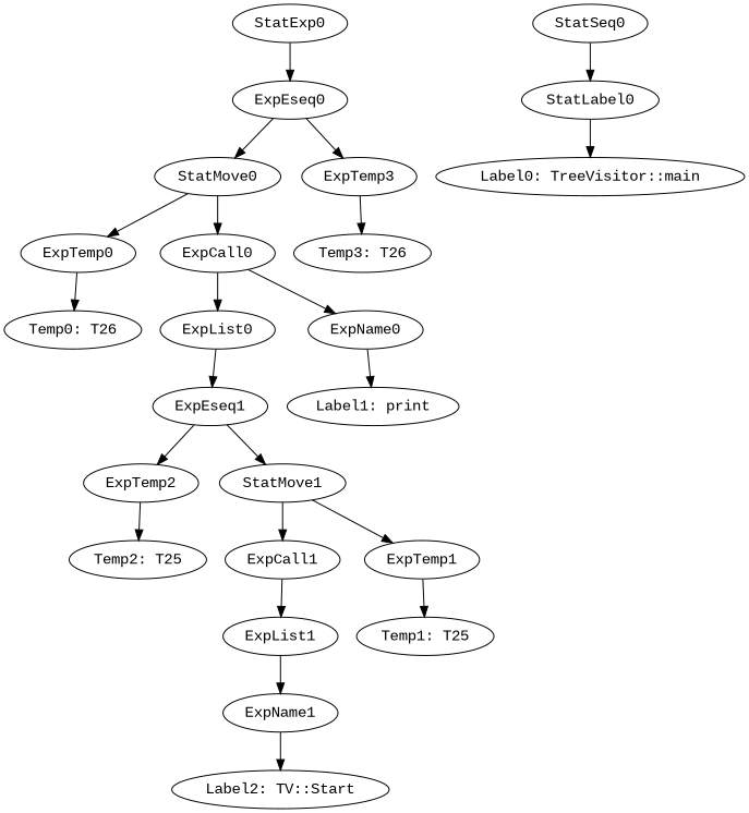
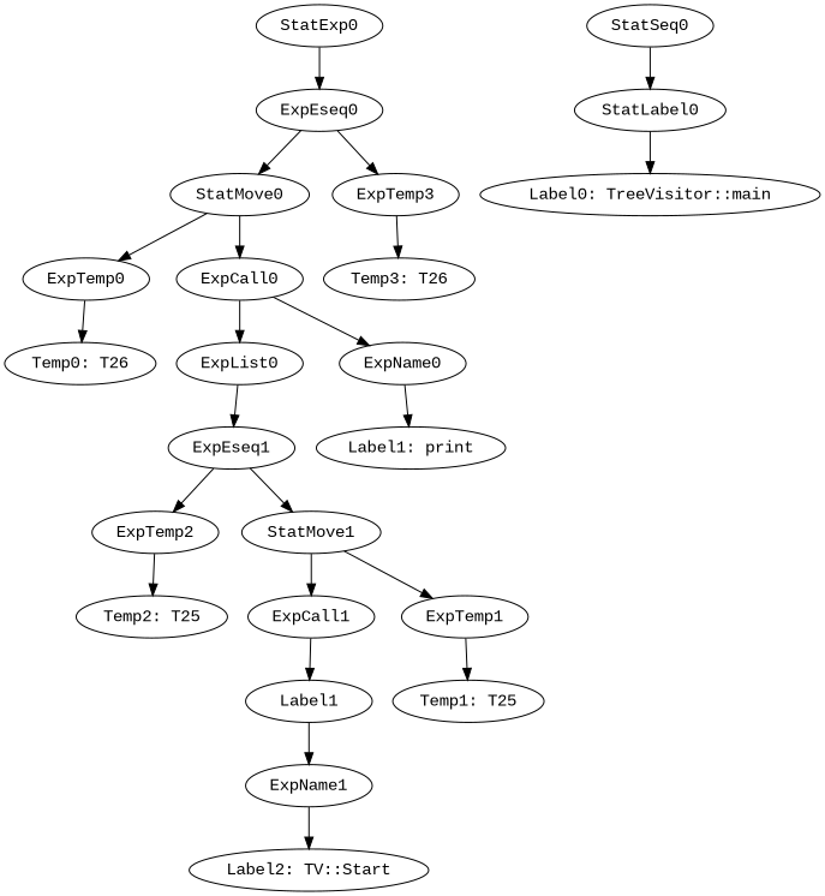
  digraph {
    fontname="Liberation Mono"
    ordering=out
    node [fontname="Liberation Mono"]
    edge [fontname="Liberation Mono"]
    ExpEseq0
    StatMove0
    ExpTemp3
    ExpTemp0
    ExpCall0
    "Temp3: T26"
    "Temp0: T26"
    ExpList0
    ExpName0
    ExpTemp2
    "Temp2: T25"
    ExpEseq1
    StatMove1
    ExpCall1
    ExpTemp1
-   ExpList1
+   ExpList1 [label=Label1]
    "Temp1: T25"
    "Label1: print"
    ExpName1
    "Label2: TV::Start"
    StatExp0
    StatSeq0
    StatLabel0
    "Label0: TreeVisitor::main"
    ExpEseq0 -> StatMove0
    ExpEseq0 -> ExpTemp3
    StatMove0 -> ExpTemp0
    StatMove0 -> ExpCall0
    ExpTemp3 -> "Temp3: T26"
    ExpTemp0 -> "Temp0: T26"
    ExpCall0 -> ExpList0
    ExpCall0 -> ExpName0
    ExpList0 -> ExpEseq1
    ExpName0 -> "Label1: print"
    ExpTemp2 -> "Temp2: T25"
    ExpEseq1 -> ExpTemp2
    ExpEseq1 -> StatMove1
    StatMove1 -> ExpCall1
    StatMove1 -> ExpTemp1
    ExpCall1 -> ExpList1
    ExpTemp1 -> "Temp1: T25"
    ExpList1 -> ExpName1
    ExpName1 -> "Label2: TV::Start"
    StatExp0 -> ExpEseq0
    StatSeq0 -> StatLabel0
    StatLabel0 -> "Label0: TreeVisitor::main"
  }
